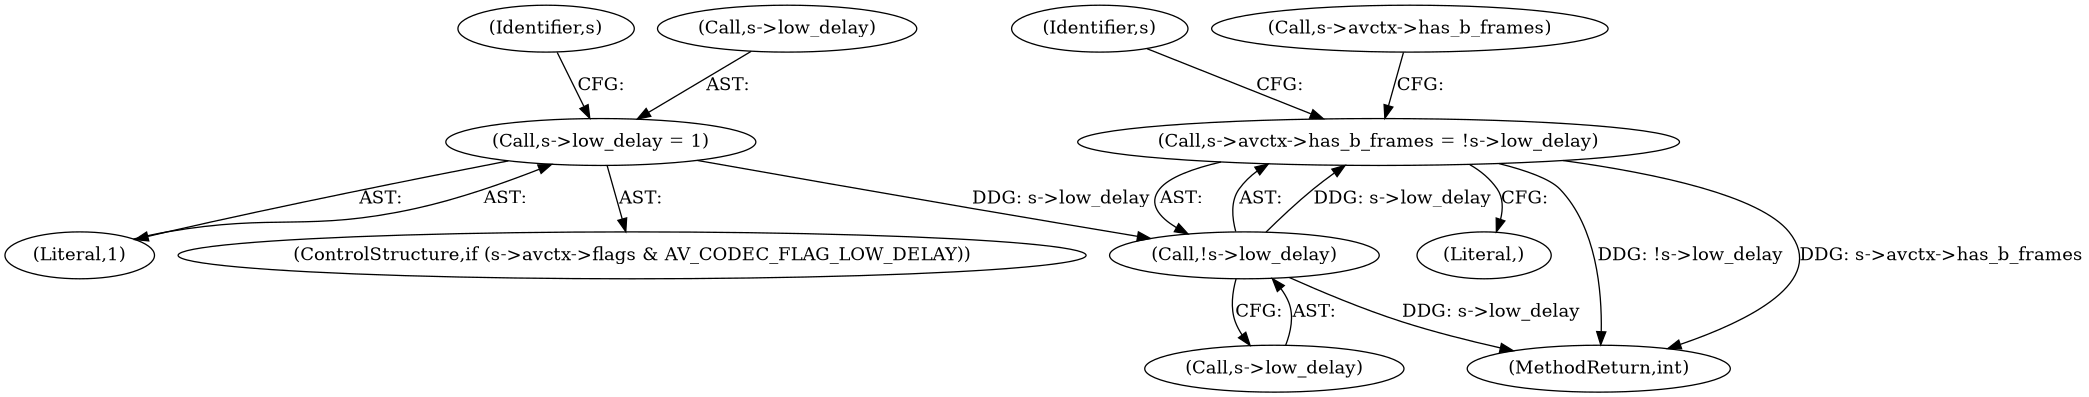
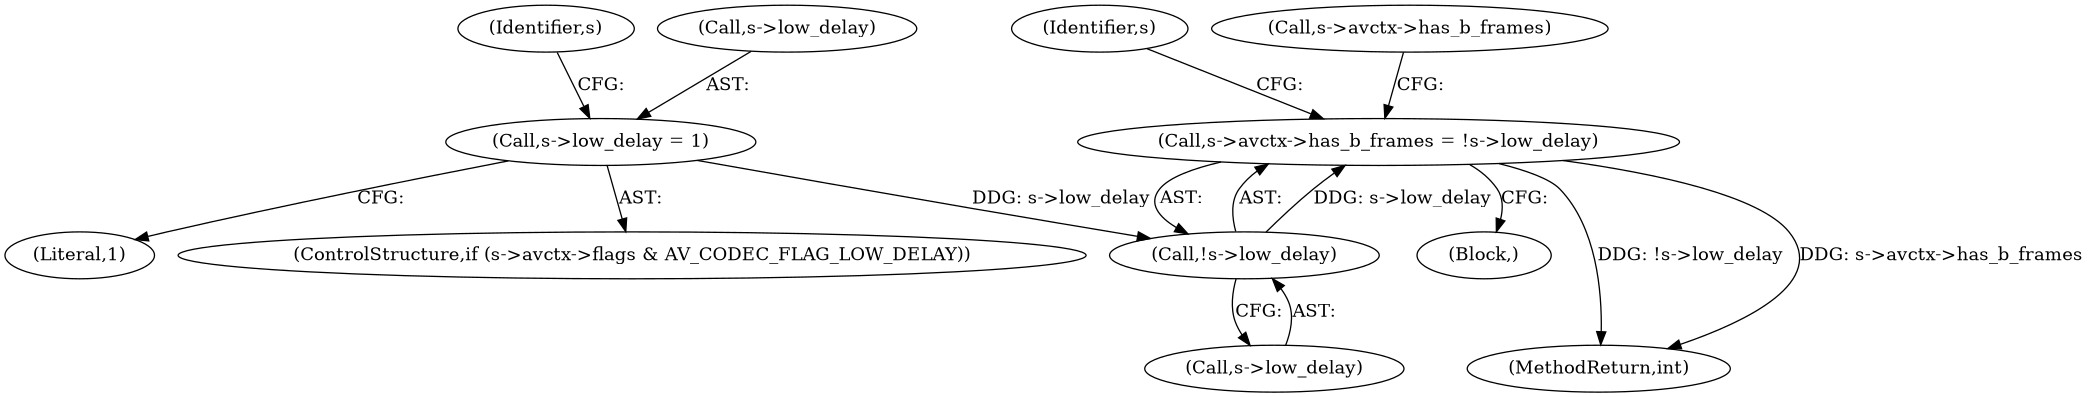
  digraph {
    n1 [label="(Call,s->avctx->has_b_frames = !s->low_delay)"]
    n2 [label="(Call,!s->low_delay)"]
-   n3 [label="(Literal,)"]
+   n3 [label="(Block,)"]
    n4 [label="(MethodReturn,int)"]
    n5 [label="(Call,s->low_delay)"]
    n6 [label="(Call,s->low_delay = 1)"]
    n7 [label="(Literal,1)"]
    n8 [label="(ControlStructure,if (s->avctx->flags & AV_CODEC_FLAG_LOW_DELAY))"]
    n9 [label="(Identifier,s)"]
    n10 [label="(Identifier,s)"]
    n11 [label="(Call,s->low_delay)"]
    n12 [label="(Call,s->avctx->has_b_frames)"]
    n1 -> n2 [label="AST: "]
    n1 -> n3 [label="CFG: "]
    n1 -> n4 [label="DDG: !s->low_delay"]
    n1 -> n4 [label="DDG: s->avctx->has_b_frames"]
    n2 -> n1 [label="AST: "]
    n2 -> n1 [label="DDG: s->low_delay"]
-   n2 -> n4 [label="DDG: s->low_delay"]
    n2 -> n5 [label="CFG: "]
    n5 -> n2 [label="AST: "]
    n6 -> n2 [label="DDG: s->low_delay"]
-   n6 -> n7 [label="AST: "]
+   n6 -> n7 [label="CFG: "]
    n6 -> n8 [label="AST: "]
-   n7 -> n6 [label="AST: "]
    n9 -> n6 [label="CFG: "]
    n10 -> n1 [label="CFG: "]
    n11 -> n6 [label="AST: "]
    n12 -> n1 [label="CFG: "]
  }
